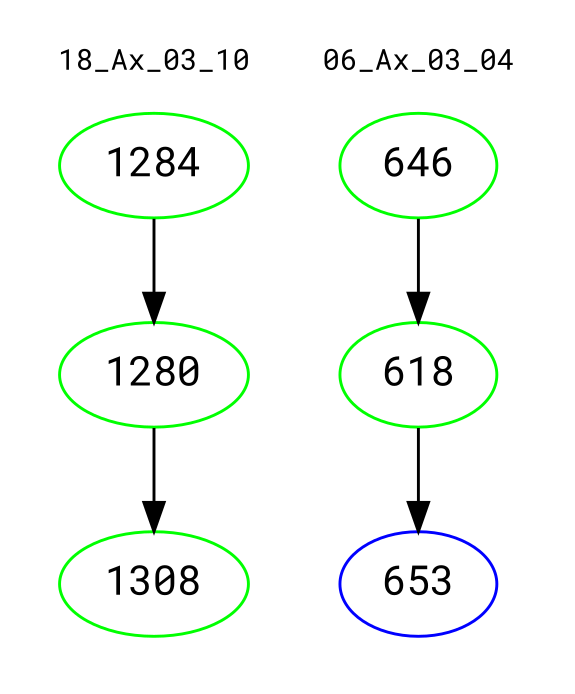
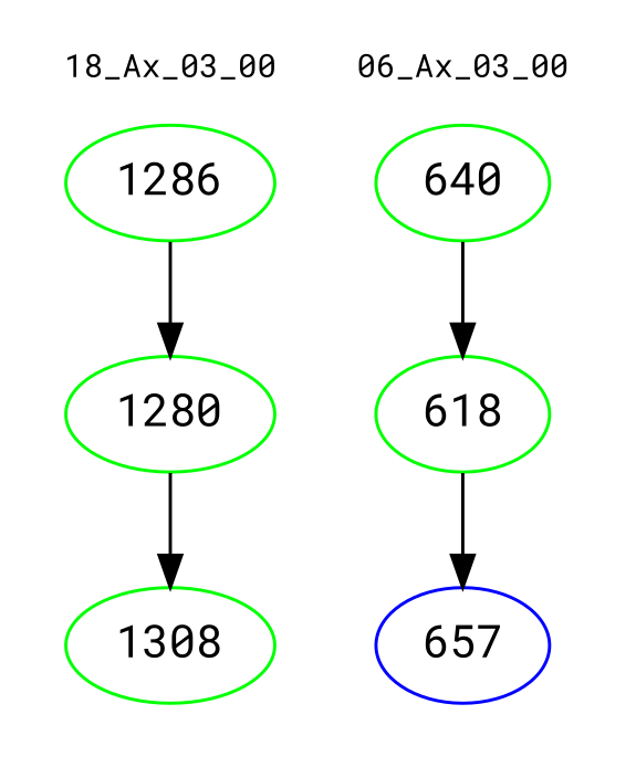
  digraph {
    fontname="Roboto Mono"
    node [color=green fontname="Roboto Mono"]
    edge [color=black fontname="Roboto Mono"]
-   n1 [label=1284]
+   n1 [label=1286]
    n2 [label=1280]
    n3 [label=1308]
-   n4 [label=646]
+   n4 [label=640]
    n5 [label=618]
-   n6 [color=blue label=653]
+   n6 [color=blue label=657]
    subgraph cluster_1 {
      color=white
      fontsize=10
-     label="18_Ax_03_10"
+     label="18_Ax_03_00"
      n1
      n2
      n3
    }
    subgraph cluster_2 {
      color=white
      fontsize=10
-     label="06_Ax_03_04"
+     label="06_Ax_03_00"
      n4
      n5
      n6
    }
    n1 -> n2
    n2 -> n3
    n4 -> n5
    n5 -> n6
  }
